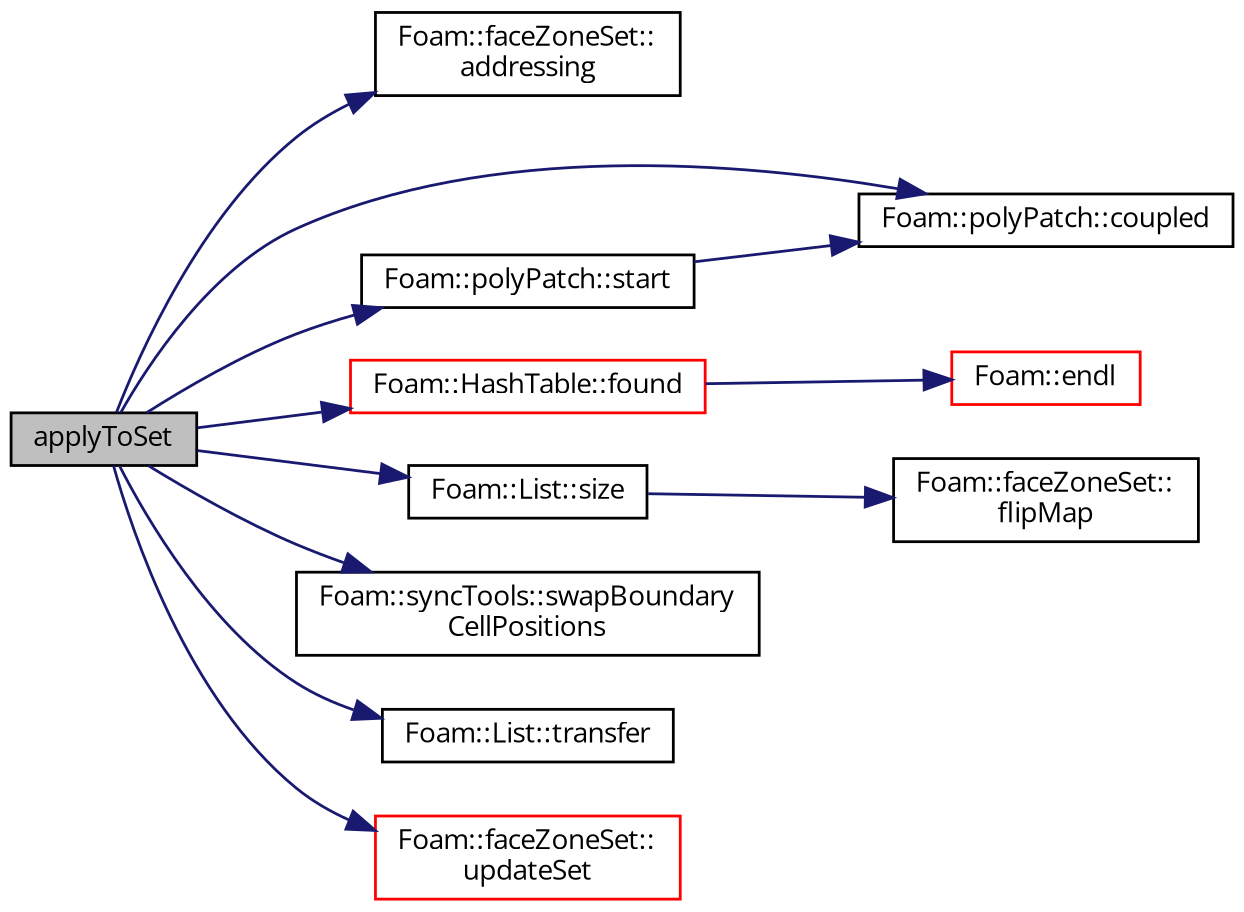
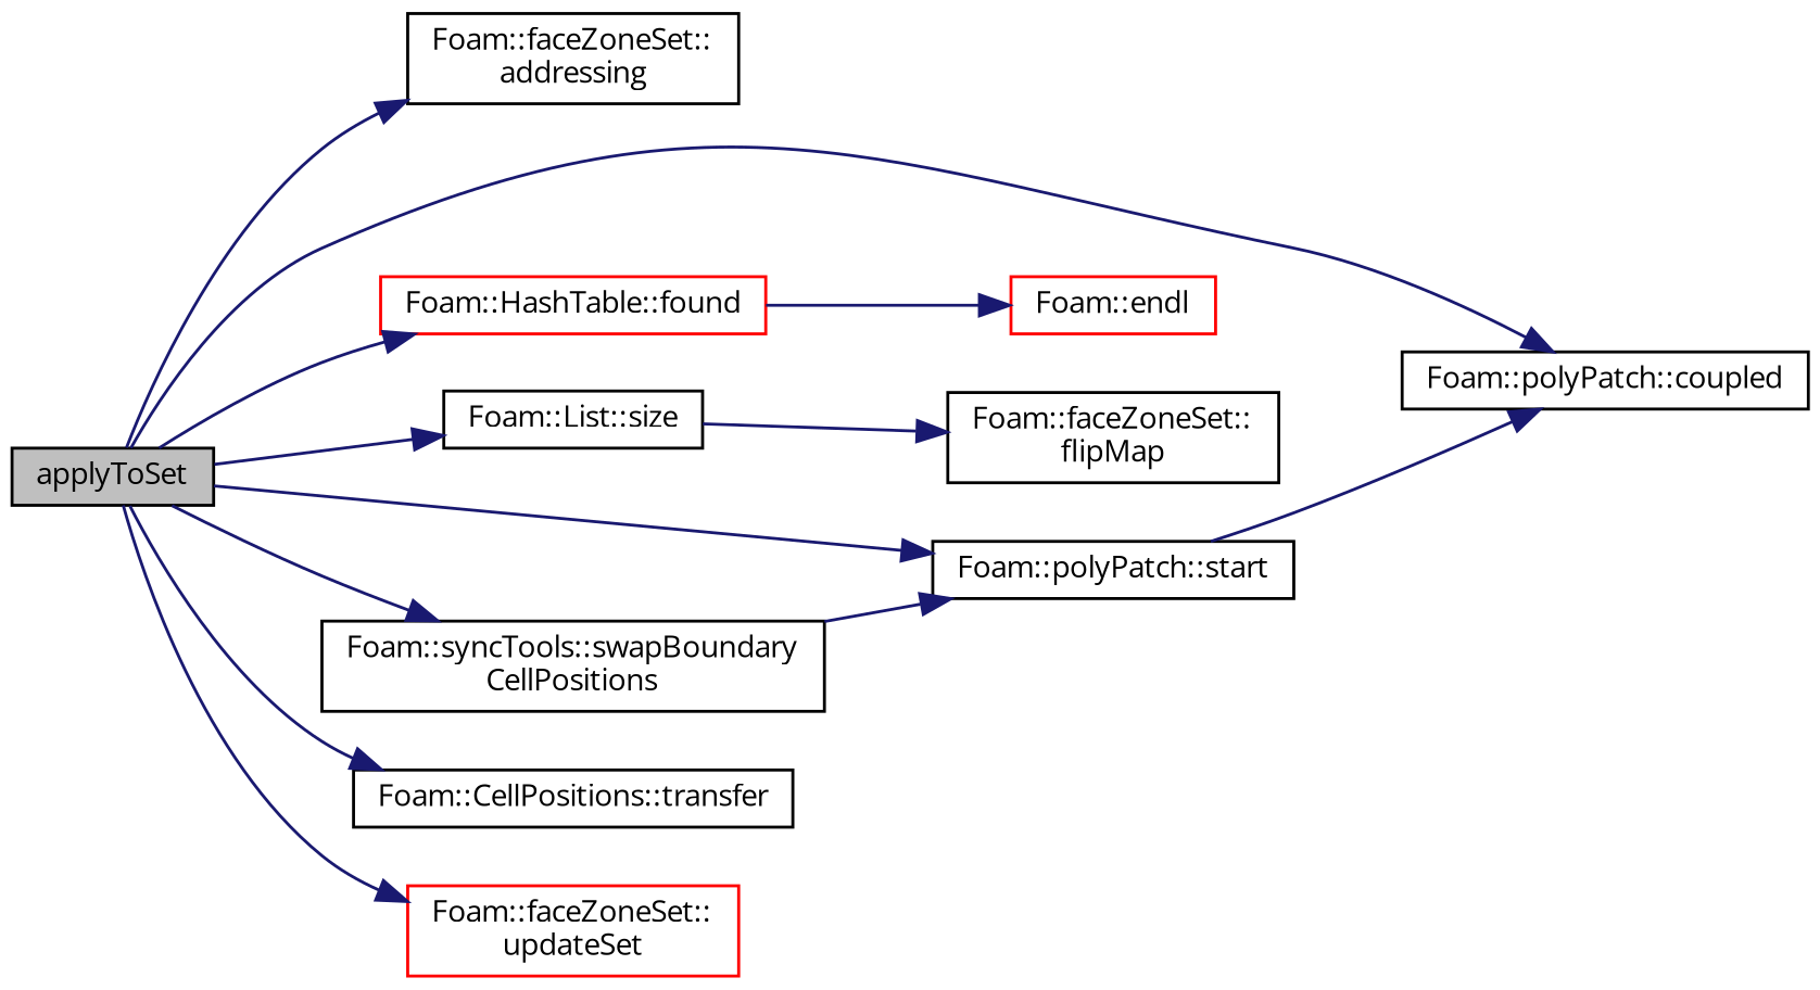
  digraph {
    fontname="Open Sans"
    rankdir=LR
    node [color=black fontname="Open Sans" fontsize=10 shape=record]
    edge [color=midnightblue fontname="Open Sans" fontsize=10 labelfontname=Helvetica labelfontsize=10 style=solid]
    n1 [fillcolor=grey75 fontcolor=black height=0.2 label=applyToSet style=filled width=0.4]
    n2 [height=0.2 label="Foam::faceZoneSet::\laddressing" width=0.4]
    n3 [height=0.2 label="Foam::polyPatch::coupled" width=0.4]
    n4 [color=red height=0.2 label="Foam::HashTable::found" width=0.4]
    n5 [height=0.2 label="Foam::List::size" width=0.4]
    n6 [height=0.2 label="Foam::polyPatch::start" width=0.4]
    n7 [height=0.2 label="Foam::syncTools::swapBoundary\lCellPositions" width=0.4]
-   n8 [height=0.2 label="Foam::List::transfer" width=0.4]
+   n8 [height=0.2 label="Foam::CellPositions::transfer" width=0.4]
    n9 [color=red height=0.2 label="Foam::faceZoneSet::\lupdateSet" width=0.4]
    n10 [color=red height=0.2 label="Foam::endl" width=0.4]
    n11 [height=0.2 label="Foam::faceZoneSet::\lflipMap" width=0.4]
    n1 -> n2
    n1 -> n3
    n1 -> n4
    n1 -> n5
    n1 -> n6
    n1 -> n7
    n1 -> n8
    n1 -> n9
    n4 -> n10
    n5 -> n11
    n6 -> n3
+   n7 -> n6
  }
